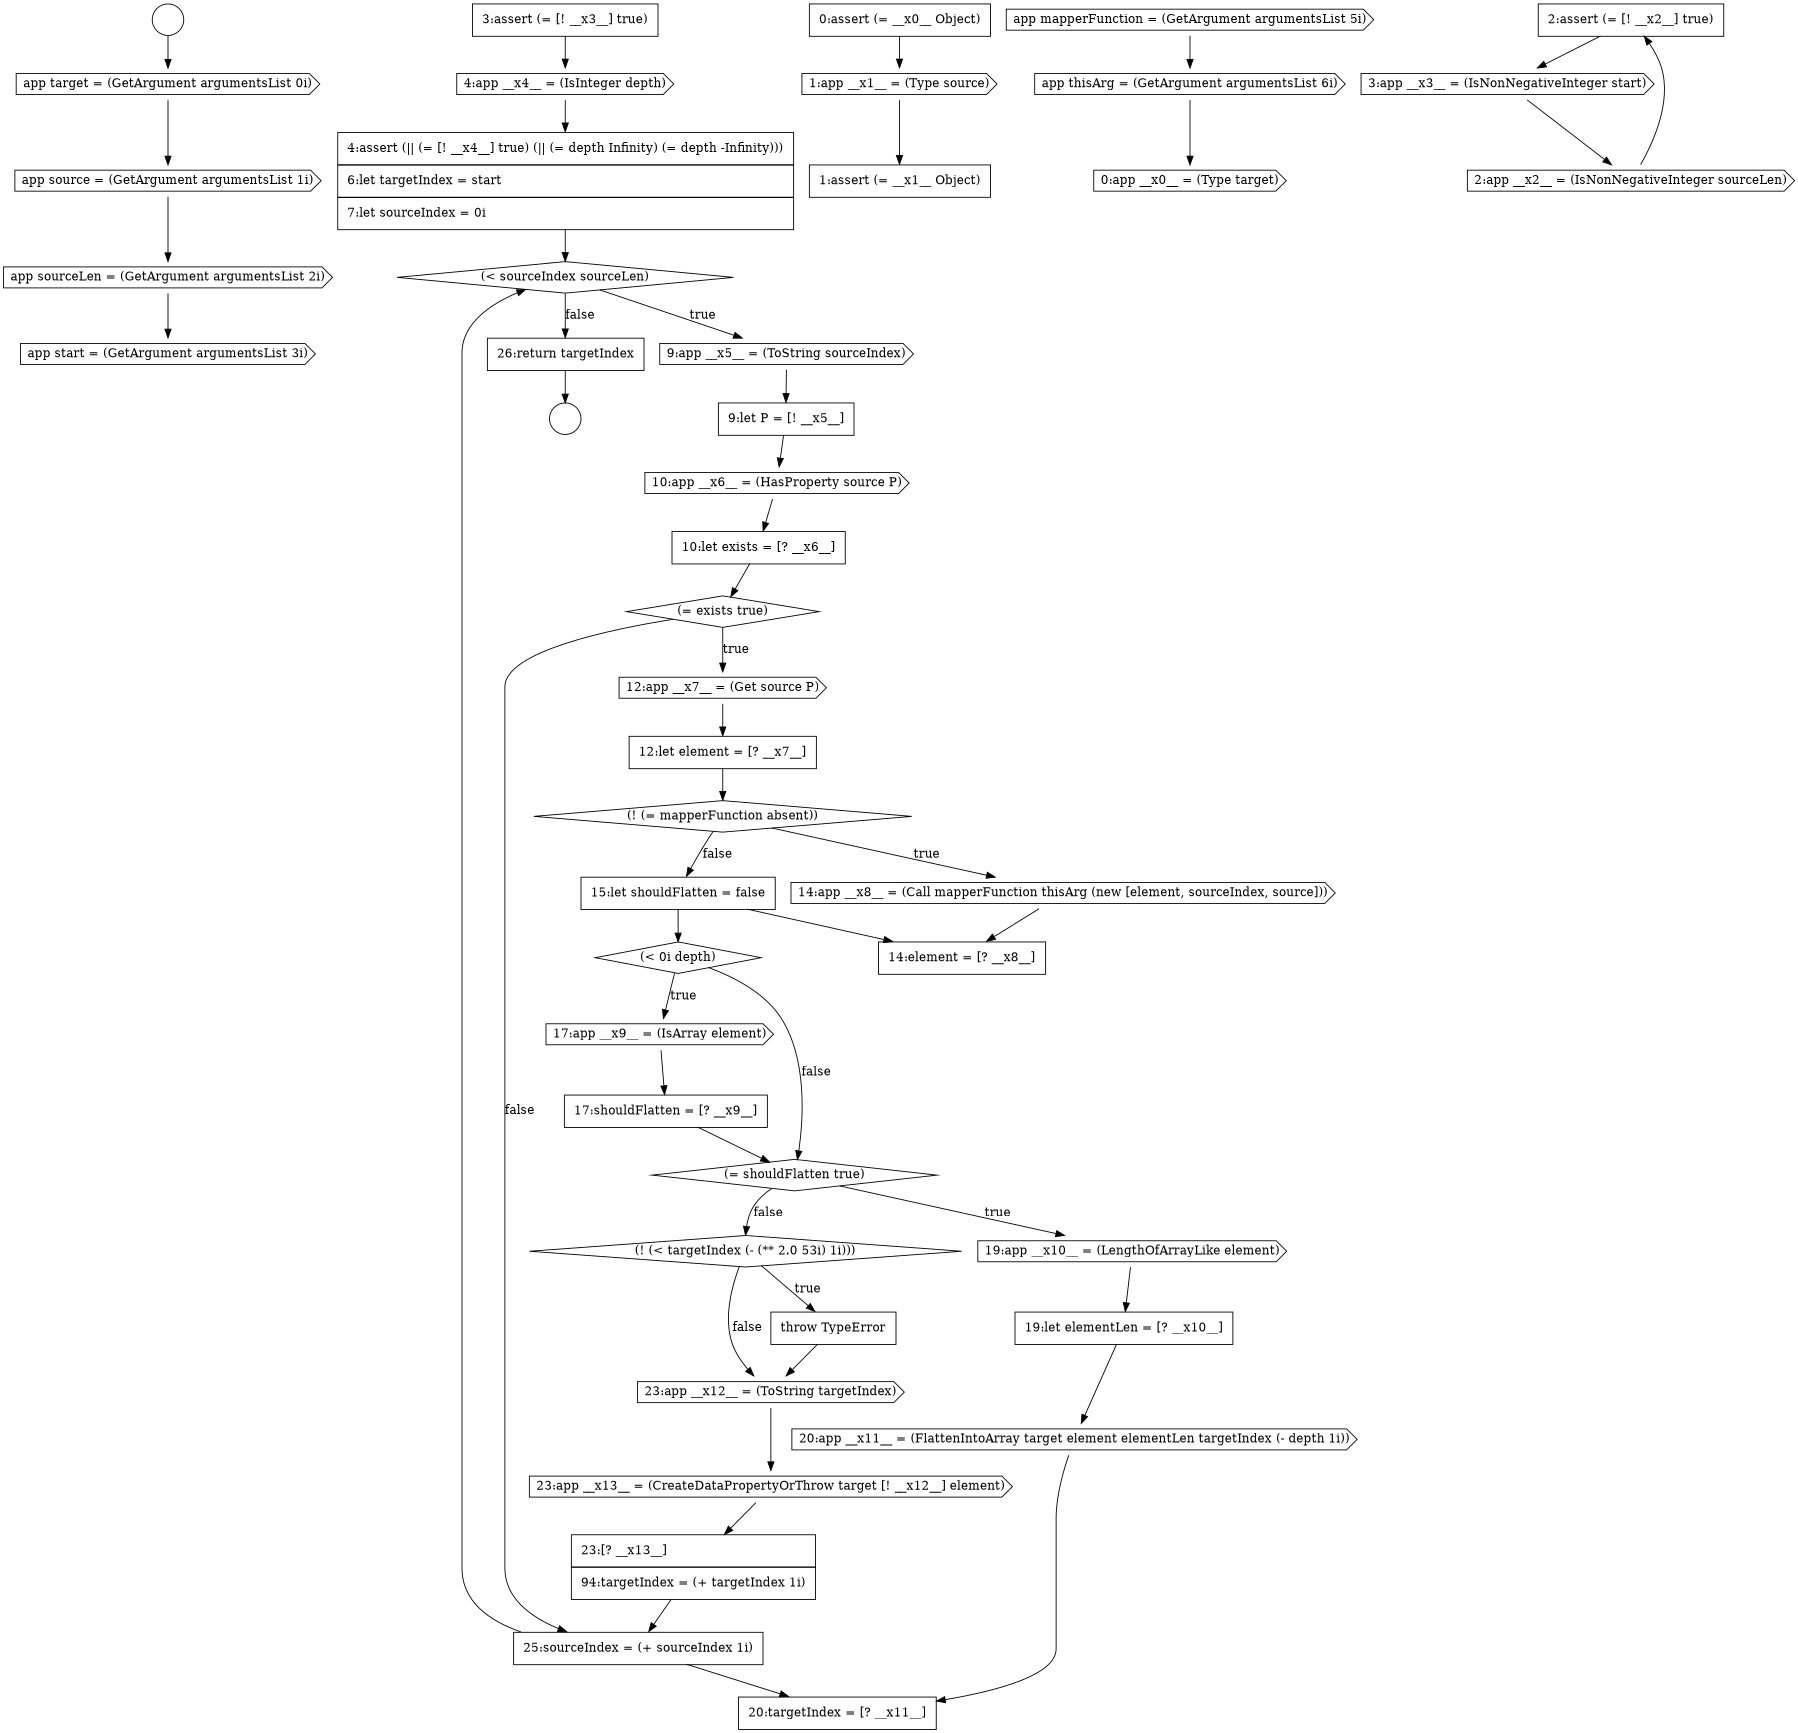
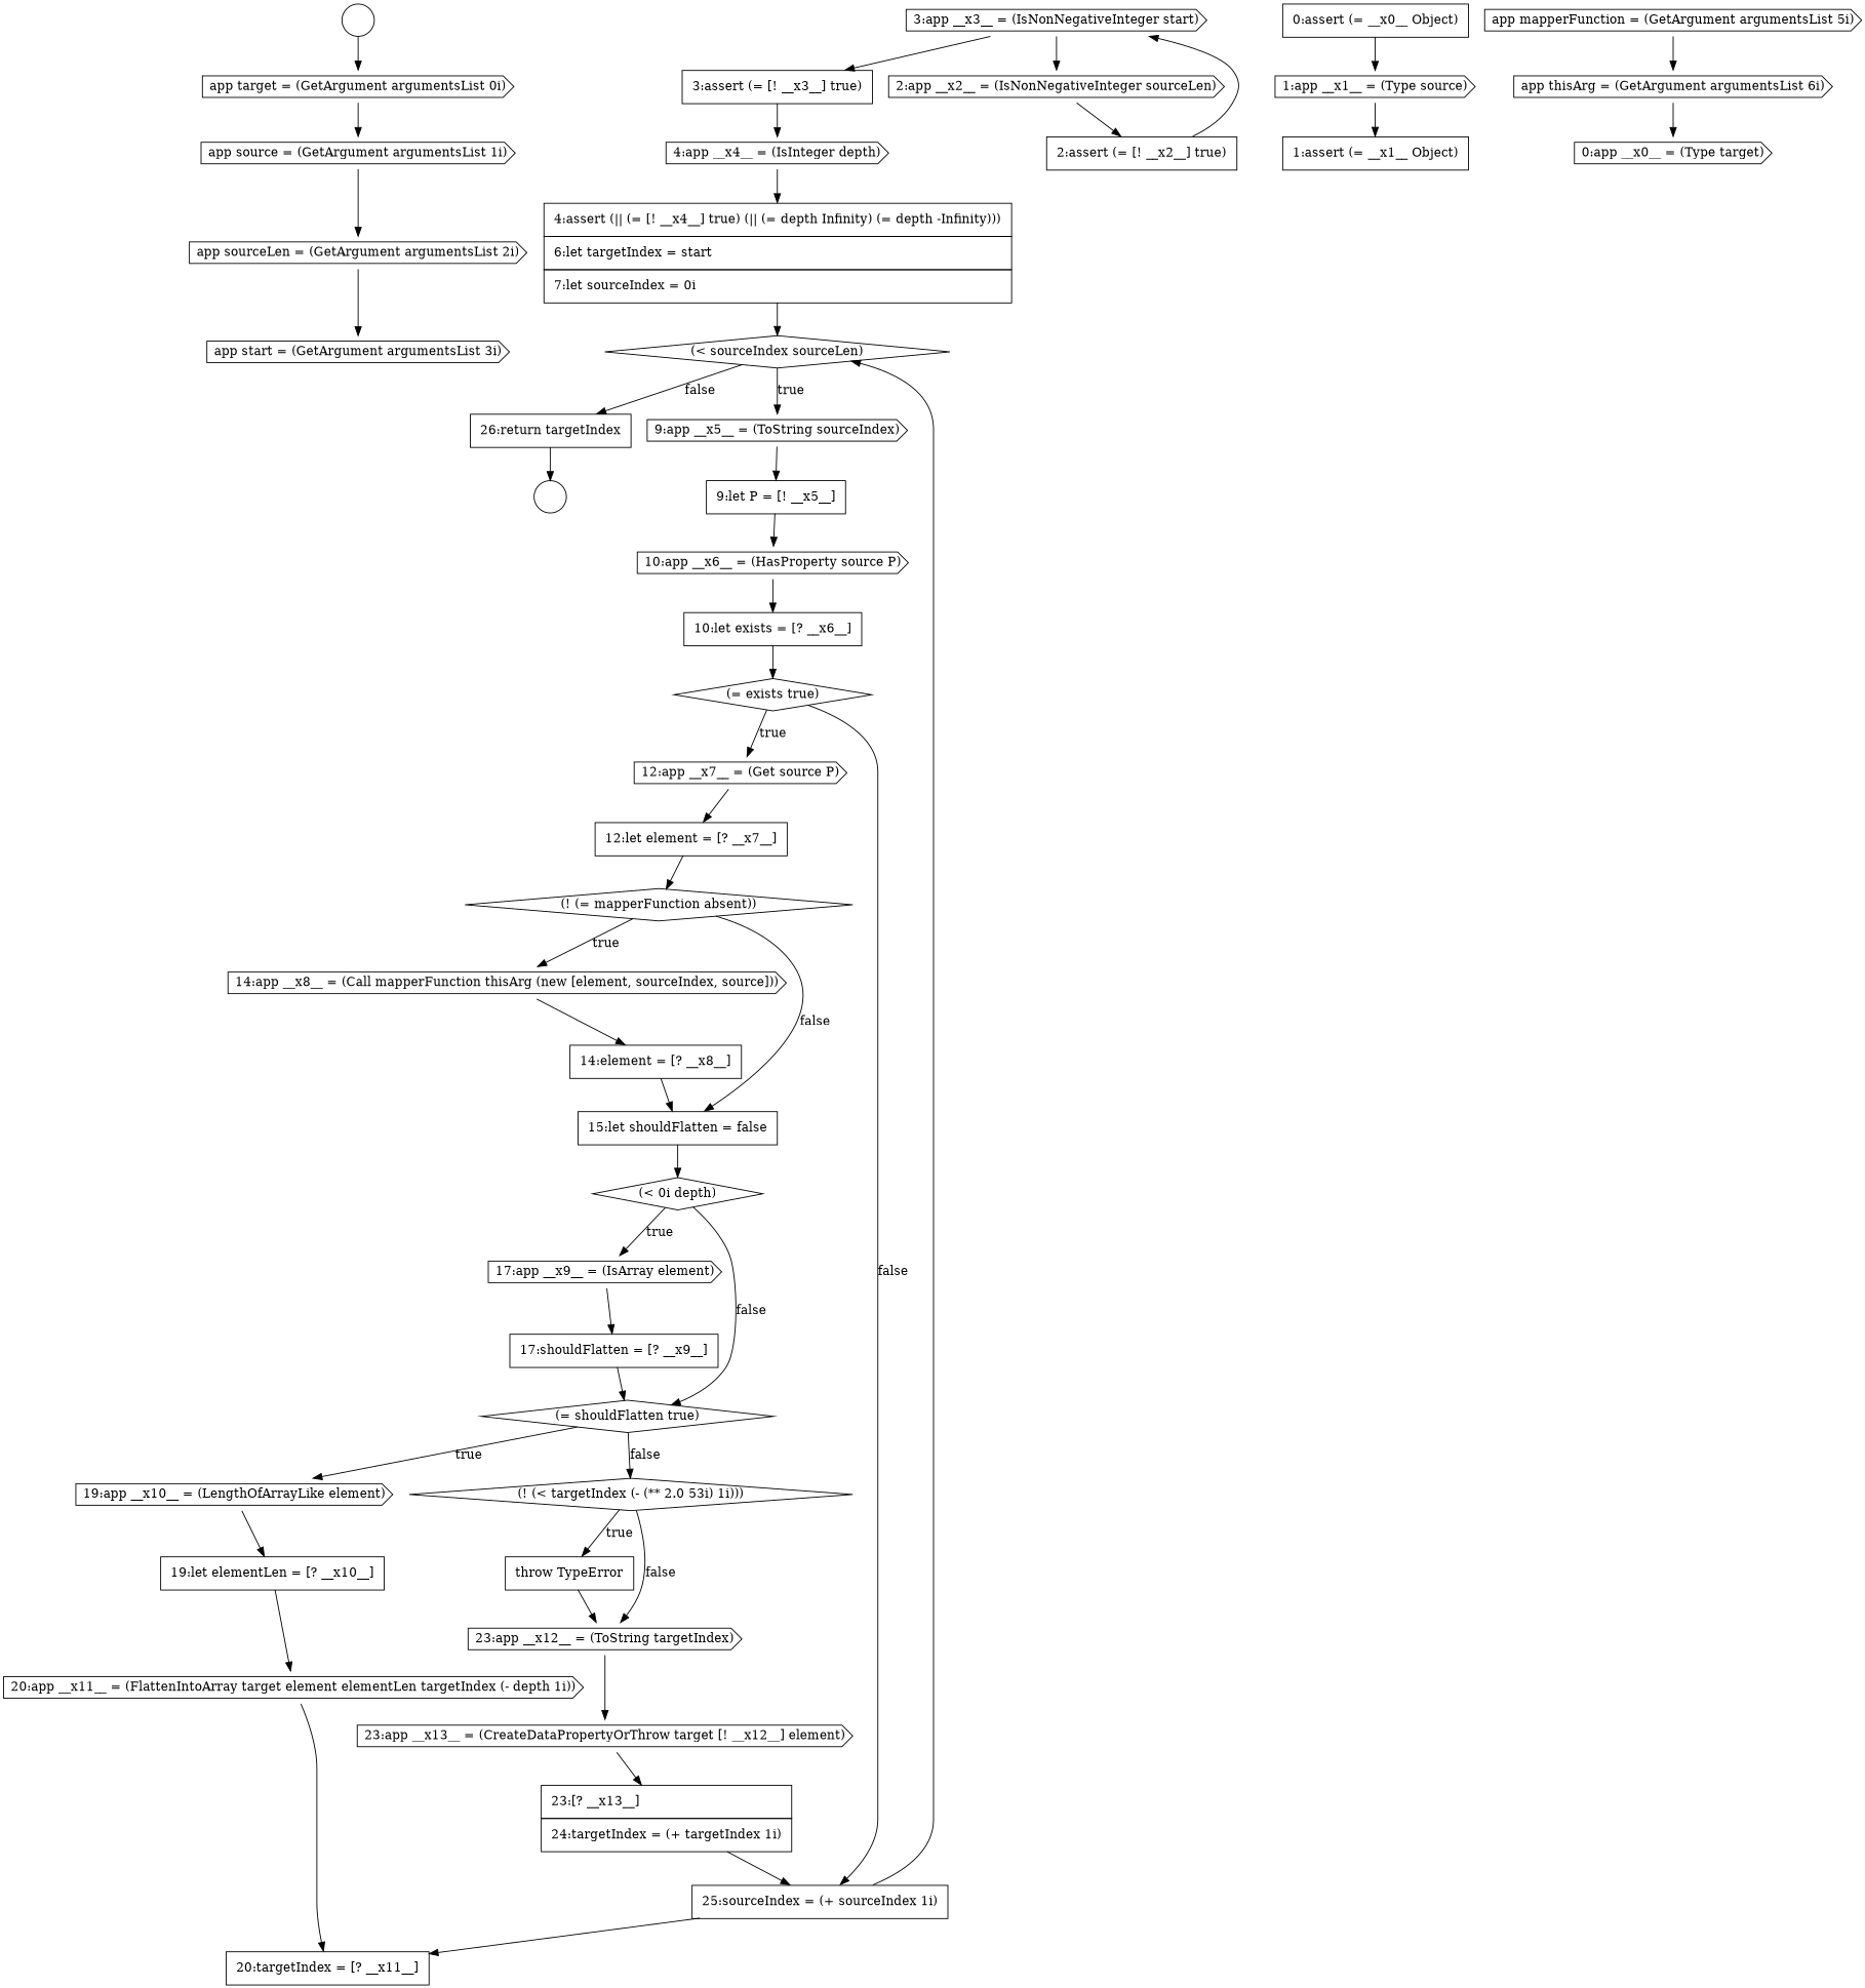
  digraph {
    node [color=black fillcolor=white shape=cds style=filled]
    edge [color=black]
    n1 [label=<<font color="black">app start = (GetArgument argumentsList 3i)</font>>]
    n2 [label=" " shape=circle]
    n3 [label=<<font color="black">(! (= mapperFunction absent))</font>> shape=diamond]
    n4 [label=<<font color="black">     <table border="0" cellborder="1" cellspacing="0" cellpadding="10">       <tr><td align="left">15:let shouldFlatten = false</td></tr>     </table>   </font>> margin=0 shape=none]
    n5 [label=<<font color="black">14:app __x8__ = (Call mapperFunction thisArg (new [element, sourceIndex, source]))</font>>]
    n6 [label=<<font color="black">(&lt; 0i depth)</font>> shape=diamond]
    n7 [label=<<font color="black">     <table border="0" cellborder="1" cellspacing="0" cellpadding="10">       <tr><td align="left">14:element = [? __x8__]</td></tr>     </table>   </font>> margin=0 shape=none]
    n8 [label=<<font color="black">17:app __x9__ = (IsArray element)</font>>]
    n9 [label=<<font color="black">     <table border="0" cellborder="1" cellspacing="0" cellpadding="10">       <tr><td align="left">17:shouldFlatten = [? __x9__]</td></tr>     </table>   </font>> margin=0 shape=none]
    n10 [label=<<font color="black">(= shouldFlatten true)</font>> shape=diamond]
    n11 [label=<<font color="black">10:app __x6__ = (HasProperty source P)</font>>]
    n12 [label=<<font color="black">     <table border="0" cellborder="1" cellspacing="0" cellpadding="10">       <tr><td align="left">10:let exists = [? __x6__]</td></tr>     </table>   </font>> margin=0 shape=none]
    n13 [label=<<font color="black">(= exists true)</font>> shape=diamond]
    n14 [label=<<font color="black">     <table border="0" cellborder="1" cellspacing="0" cellpadding="10">       <tr><td align="left">19:let elementLen = [? __x10__]</td></tr>     </table>   </font>> margin=0 shape=none]
    n15 [label=<<font color="black">20:app __x11__ = (FlattenIntoArray target element elementLen targetIndex (- depth 1i))</font>>]
    n16 [label=<<font color="black">     <table border="0" cellborder="1" cellspacing="0" cellpadding="10">       <tr><td align="left">20:targetIndex = [? __x11__]</td></tr>     </table>   </font>> margin=0 shape=none]
    n17 [label=<<font color="black">app source = (GetArgument argumentsList 1i)</font>>]
    n18 [label=<<font color="black">app sourceLen = (GetArgument argumentsList 2i)</font>>]
    n19 [label=<<font color="black">12:app __x7__ = (Get source P)</font>>]
    n20 [label=<<font color="black">     <table border="0" cellborder="1" cellspacing="0" cellpadding="10">       <tr><td align="left">12:let element = [? __x7__]</td></tr>     </table>   </font>> margin=0 shape=none]
    n21 [label=<<font color="black">     <table border="0" cellborder="1" cellspacing="0" cellpadding="10">       <tr><td align="left">26:return targetIndex</td></tr>     </table>   </font>> margin=0 shape=none]
    n22 [label=<<font color="black">1:app __x1__ = (Type source)</font>>]
    n23 [label=<<font color="black">     <table border="0" cellborder="1" cellspacing="0" cellpadding="10">       <tr><td align="left">1:assert (= __x1__ Object)</td></tr>     </table>   </font>> margin=0 shape=none]
    n24 [label=<<font color="black">(! (&lt; targetIndex (- (** 2.0 53i) 1i)))</font>> shape=diamond]
    n25 [label=<<font color="black">19:app __x10__ = (LengthOfArrayLike element)</font>>]
    n26 [label=<<font color="black">     <table border="0" cellborder="1" cellspacing="0" cellpadding="10">       <tr><td align="left">throw TypeError</td></tr>     </table>   </font>> margin=0 shape=none]
    n27 [label=<<font color="black">23:app __x12__ = (ToString targetIndex)</font>>]
    n28 [label=<<font color="black">23:app __x13__ = (CreateDataPropertyOrThrow target [! __x12__] element)</font>>]
    n29 [label=<<font color="black">     <table border="0" cellborder="1" cellspacing="0" cellpadding="10">       <tr><td align="left">25:sourceIndex = (+ sourceIndex 1i)</td></tr>     </table>   </font>> margin=0 shape=none]
    n30 [label=<<font color="black">(&lt; sourceIndex sourceLen)</font>> shape=diamond]
    n31 [label=<<font color="black">9:app __x5__ = (ToString sourceIndex)</font>>]
    n32 [label=<<font color="black">     <table border="0" cellborder="1" cellspacing="0" cellpadding="10">       <tr><td align="left">9:let P = [! __x5__]</td></tr>     </table>   </font>> margin=0 shape=none]
    n33 [label=" " shape=circle]
    n34 [label=<<font color="black">app target = (GetArgument argumentsList 0i)</font>>]
-   n35 [label=<<font color="black">     <table border="0" cellborder="1" cellspacing="0" cellpadding="10">       <tr><td align="left">23:[? __x13__]</td></tr>       <tr><td align="left">94:targetIndex = (+ targetIndex 1i)</td></tr>     </table>   </font>> margin=0 shape=none]
+   n35 [label=<<font color="black">     <table border="0" cellborder="1" cellspacing="0" cellpadding="10">       <tr><td align="left">23:[? __x13__]</td></tr>       <tr><td align="left">24:targetIndex = (+ targetIndex 1i)</td></tr>     </table>   </font>> margin=0 shape=none]
    n36 [label=<<font color="black">     <table border="0" cellborder="1" cellspacing="0" cellpadding="10">       <tr><td align="left">3:assert (= [! __x3__] true)</td></tr>     </table>   </font>> margin=0 shape=none]
    n37 [label=<<font color="black">4:app __x4__ = (IsInteger depth)</font>>]
    n38 [label=<<font color="black">     <table border="0" cellborder="1" cellspacing="0" cellpadding="10">       <tr><td align="left">4:assert (|| (= [! __x4__] true) (|| (= depth Infinity) (= depth -Infinity)))</td></tr>       <tr><td align="left">6:let targetIndex = start</td></tr>       <tr><td align="left">7:let sourceIndex = 0i</td></tr>     </table>   </font>> margin=0 shape=none]
    n39 [label=<<font color="black">     <table border="0" cellborder="1" cellspacing="0" cellpadding="10">       <tr><td align="left">0:assert (= __x0__ Object)</td></tr>     </table>   </font>> margin=0 shape=none]
    n40 [label=<<font color="black">app mapperFunction = (GetArgument argumentsList 5i)</font>>]
    n41 [label=<<font color="black">app thisArg = (GetArgument argumentsList 6i)</font>>]
    n42 [label=<<font color="black">0:app __x0__ = (Type target)</font>>]
    n43 [label=<<font color="black">     <table border="0" cellborder="1" cellspacing="0" cellpadding="10">       <tr><td align="left">2:assert (= [! __x2__] true)</td></tr>     </table>   </font>> margin=0 shape=none]
    n44 [label=<<font color="black">3:app __x3__ = (IsNonNegativeInteger start)</font>>]
    n45 [label=<<font color="black">2:app __x2__ = (IsNonNegativeInteger sourceLen)</font>>]
    n3 -> n4 [label=<<font color="black">false</font>>]
    n3 -> n5 [label=<<font color="black">true</font>>]
    n4 -> n6
    n5 -> n7
    n6 -> n8 [label=<<font color="black">true</font>>]
    n6 -> n10 [label=<<font color="black">false</font>>]
-   n4 -> n7
+   n7 -> n4
    n8 -> n9
    n9 -> n10
    n10 -> n24 [label=<<font color="black">false</font>>]
    n10 -> n25 [label=<<font color="black">true</font>>]
    n11 -> n12
    n12 -> n13
    n13 -> n19 [label=<<font color="black">true</font>>]
    n13 -> n29 [label=<<font color="black">false</font>>]
    n14 -> n15
    n15 -> n16
    n17 -> n18
    n18 -> n1
    n19 -> n20
    n20 -> n3
    n21 -> n2
    n22 -> n23
    n24 -> n26 [label=<<font color="black">true</font>>]
    n24 -> n27 [label=<<font color="black">false</font>>]
    n25 -> n14
    n26 -> n27
    n27 -> n28
    n28 -> n35
    n29 -> n16
    n29 -> n30
    n30 -> n21 [label=<<font color="black">false</font>>]
    n30 -> n31 [label=<<font color="black">true</font>>]
    n31 -> n32
    n32 -> n11
    n33 -> n34
    n34 -> n17
    n35 -> n29
    n36 -> n37
    n37 -> n38
    n38 -> n30
    n39 -> n22
    n40 -> n41
    n41 -> n42
    n43 -> n44
+   n44 -> n36
    n44 -> n45
    n45 -> n43
  }
